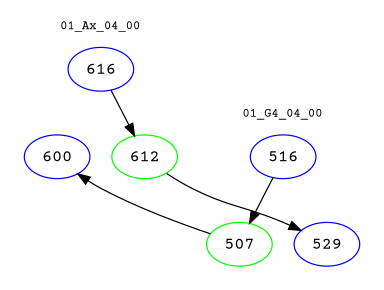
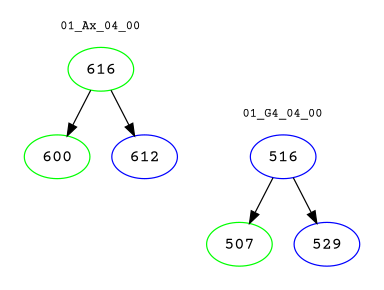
  digraph {
    fontname="Courier Prime"
    node [color=blue fontname="Courier Prime"]
    edge [color=black fontname="Courier Prime"]
-   n1 [label=616]
-   n2 [label=600]
-   n3 [color=green label=612]
+   n1 [color=green label=616]
+   n2 [color=green label=600]
+   n3 [label=612]
    n4 [label=516]
    n5 [color=green label=507]
    n6 [label=529]
    subgraph cluster_1 {
      color=white
      fontsize=10
      label="01_Ax_04_00"
      n1
      n2
      n3
    }
    subgraph cluster_2 {
      color=white
      fontsize=10
      label="01_G4_04_00"
      n4
      n5
      n6
    }
-   n5 -> n2
+   n1 -> n2
    n1 -> n3
    n4 -> n5
-   n3 -> n6
+   n4 -> n6
  }
